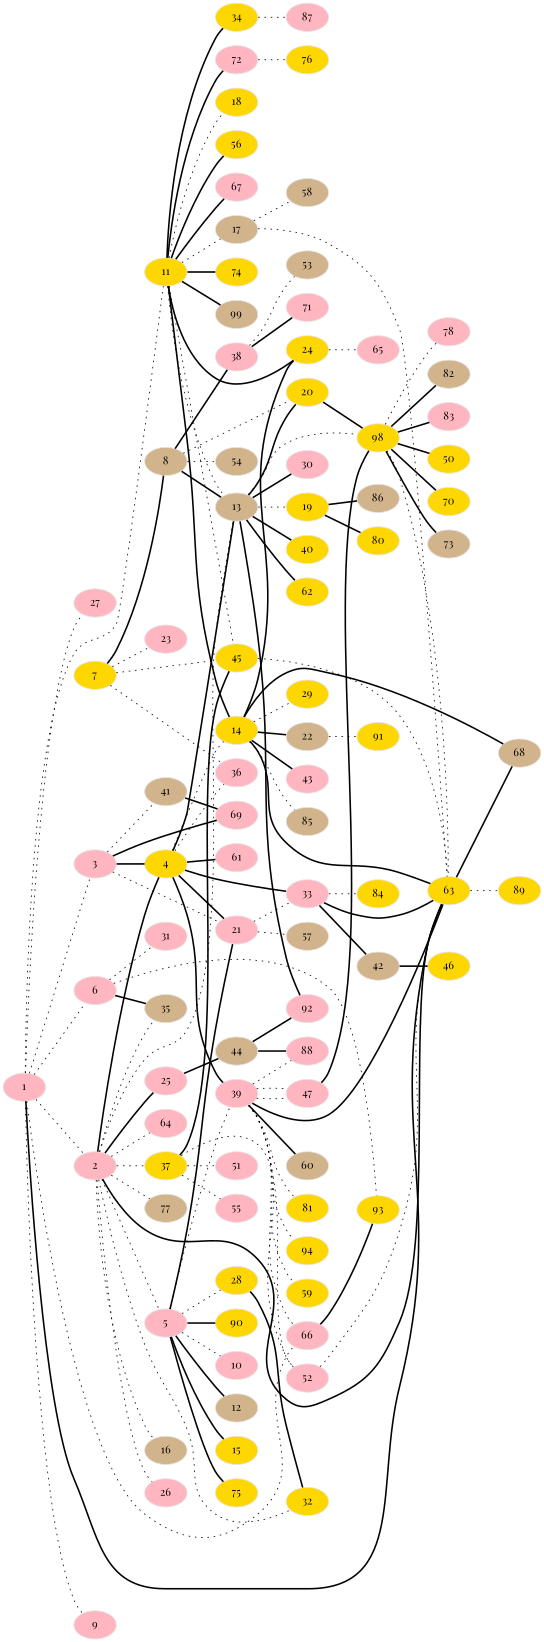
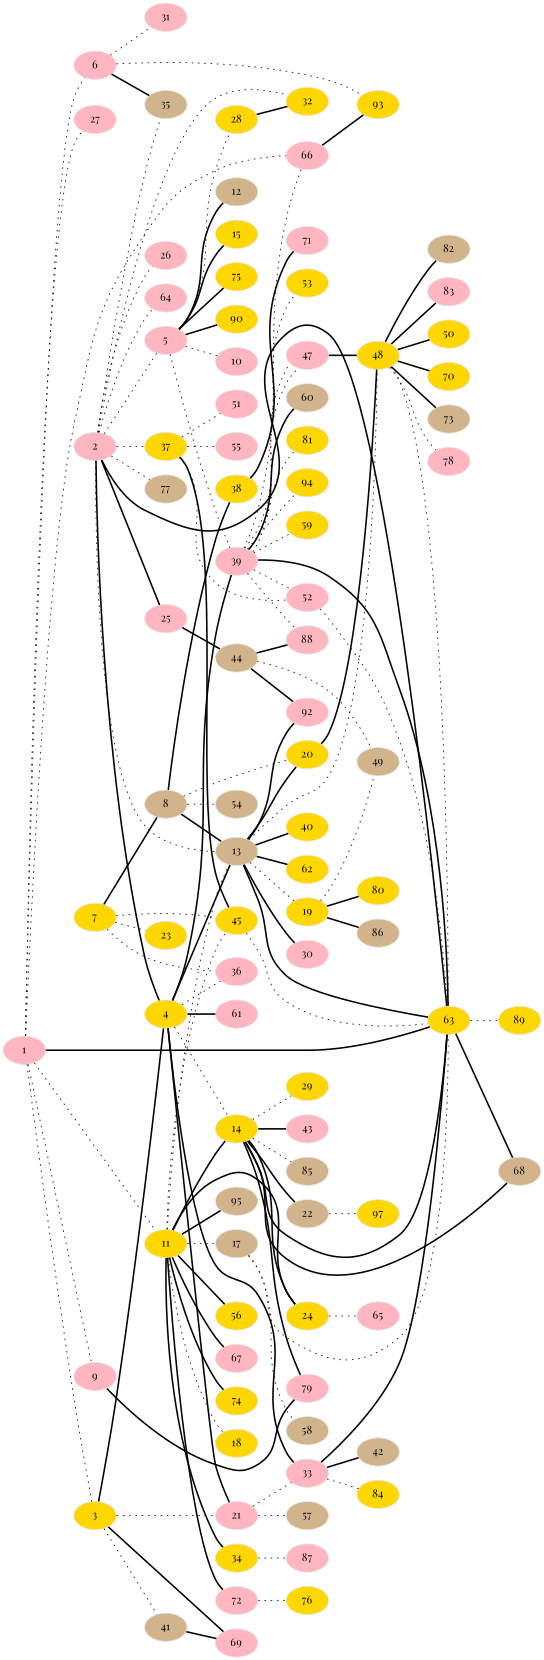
  graph {
    fontname="Playfair Display"
    rankdir=LR
    node [color=gray90 fillcolor=gold fontname="Playfair Display" style=filled]
    edge [fontname="Playfair Display" style=dotted]
    1 [fillcolor=lightpink]
    2 [fillcolor=lightpink]
-   3 [fillcolor=lightpink]
+   3
    6 [fillcolor=lightpink]
    9 [fillcolor=lightpink]
    11
    27 [fillcolor=lightpink]
    63
    66 [fillcolor=lightpink]
    4
    5 [fillcolor=lightpink]
    13 [fillcolor=tan]
-   16 [fillcolor=tan]
    25 [fillcolor=lightpink]
    26 [fillcolor=lightpink]
    32
    35 [fillcolor=tan]
    37
    64 [fillcolor=lightpink]
    77 [fillcolor=tan]
    21 [fillcolor=lightpink]
    41 [fillcolor=tan]
    69 [fillcolor=lightpink]
    31 [fillcolor=lightpink]
    93
+   79 [fillcolor=lightpink]
    14
    45
    17 [fillcolor=tan]
    18
    24
    34
    56
    67 [fillcolor=lightpink]
    72 [fillcolor=lightpink]
    74
-   95 [fillcolor=tan label=99]
+   95 [fillcolor=tan]
    68 [fillcolor=tan]
    89
    33 [fillcolor=lightpink]
    36 [fillcolor=lightpink]
    39 [fillcolor=lightpink]
    61 [fillcolor=lightpink]
    10 [fillcolor=lightpink]
    12 [fillcolor=tan]
    15
    28
    75
    90
    20
    19
    30 [fillcolor=lightpink]
    40
-   48 [label=98]
+   48
    62
    92 [fillcolor=lightpink]
    44 [fillcolor=tan]
    51 [fillcolor=lightpink]
    52 [fillcolor=lightpink]
    55 [fillcolor=lightpink]
    57 [fillcolor=tan]
    22 [fillcolor=tan]
    29
    43 [fillcolor=lightpink]
    85 [fillcolor=tan]
    42 [fillcolor=tan]
    84
    47 [fillcolor=lightpink]
    59
    60 [fillcolor=tan]
    81
    88 [fillcolor=lightpink]
    94
    7
    8 [fillcolor=tan]
-   23 [fillcolor=lightpink]
-   38 [fillcolor=lightpink]
+   23
+   38
    54 [fillcolor=tan]
-   53 [fillcolor=tan]
+   53
    71 [fillcolor=lightpink]
    58 [fillcolor=tan]
    65 [fillcolor=lightpink]
    87 [fillcolor=lightpink]
    76
+   49 [fillcolor=tan]
    80
    86 [fillcolor=tan]
    50
    70
    73 [fillcolor=tan]
    78 [fillcolor=lightpink]
    82 [fillcolor=tan]
    83 [fillcolor=lightpink]
-   91
-   46
-   1 -- 2
+   91 [label=97]
    1 -- 3
    1 -- 6
    1 -- 9
    1 -- 11
    1 -- 27
    1 -- 63 [style=bold]
    1 -- 66
    2 -- 63 [style=bold]
    2 -- 4 [style=bold]
    2 -- 5
    2 -- 13
-   2 -- 16
    2 -- 25 [style=bold]
    2 -- 26
    2 -- 32
    2 -- 35
    2 -- 37
    2 -- 64
    2 -- 77
    3 -- 4 [style=bold]
    3 -- 21
    3 -- 41
    3 -- 69 [style=bold]
    6 -- 35 [style=bold]
    6 -- 31
    6 -- 93
+   9 -- 79 [style=bold]
    11 -- 13
    11 -- 14 [style=bold]
    11 -- 45
    11 -- 17
    11 -- 18
    11 -- 24 [style=bold]
    11 -- 34 [style=bold]
    11 -- 56 [style=bold]
    11 -- 67 [style=bold]
    11 -- 72 [style=bold]
    11 -- 74 [style=bold]
    11 -- 95 [style=bold]
    63 -- 68 [style=bold]
    63 -- 89
    66 -- 93 [style=bold]
    4 -- 13 [style=bold]
    4 -- 21 [style=bold]
    4 -- 14
    4 -- 33 [style=bold]
    4 -- 36
    4 -- 39 [style=bold]
    4 -- 61 [style=bold]
-   5 -- 21 [style=bold]
    5 -- 39
    5 -- 10
    5 -- 12 [style=bold]
    5 -- 15 [style=bold]
    5 -- 28
    5 -- 75 [style=bold]
    5 -- 90 [style=bold]
+   13 -- 63 [style=bold]
    13 -- 20 [style=bold]
    13 -- 19
    13 -- 30 [style=bold]
    13 -- 40 [style=bold]
    13 -- 48
    13 -- 62 [style=bold]
    13 -- 92 [style=bold]
    25 -- 44 [style=bold]
    37 -- 45 [style=bold]
    37 -- 51
    37 -- 52
    37 -- 55
    21 -- 33
    21 -- 57
    41 -- 69 [style=bold]
    14 -- 63 [style=bold]
+   14 -- 79 [style=bold]
    14 -- 24 [style=bold]
    14 -- 68 [style=bold]
    14 -- 22 [style=bold]
    14 -- 29
    14 -- 43 [style=bold]
    14 -- 85
    45 -- 63
    17 -- 63
    17 -- 58
    24 -- 65
    34 -- 87
    72 -- 76
    33 -- 63 [style=bold]
    33 -- 42 [style=bold]
    33 -- 84
    39 -- 63 [style=bold]
    39 -- 66
    39 -- 52
    39 -- 47
    39 -- 47
    39 -- 59
    39 -- 60 [style=bold]
    39 -- 81
    39 -- 88
    39 -- 94
    28 -- 32 [style=bold]
    20 -- 48 [style=bold]
+   19 -- 49
    19 -- 80 [style=bold]
    19 -- 86 [style=bold]
    48 -- 63
    48 -- 50 [style=bold]
    48 -- 70 [style=bold]
    48 -- 73 [style=bold]
    48 -- 78
    48 -- 82 [style=bold]
    48 -- 83 [style=bold]
    44 -- 92 [style=bold]
    44 -- 88 [style=bold]
+   44 -- 49
    52 -- 63
    22 -- 91
-   42 -- 46 [style=bold]
    47 -- 48 [style=bold]
    7 -- 45
    7 -- 36
    7 -- 8 [style=bold]
    7 -- 23
    8 -- 13 [style=bold]
    8 -- 20
    8 -- 38 [style=bold]
    8 -- 54
    38 -- 53
    38 -- 71 [style=bold]
  }
